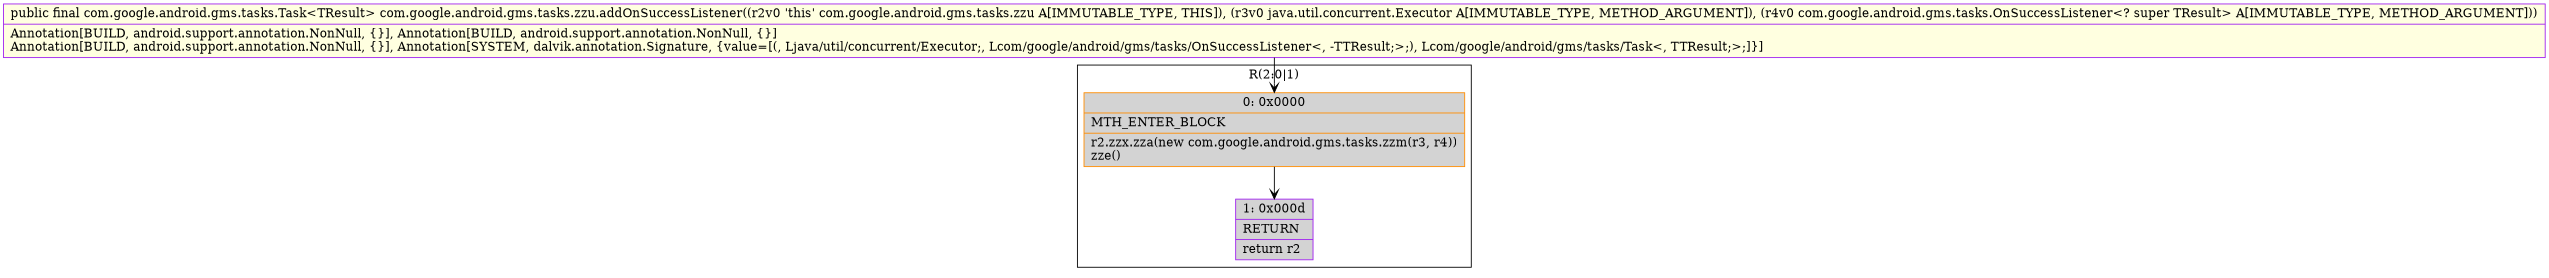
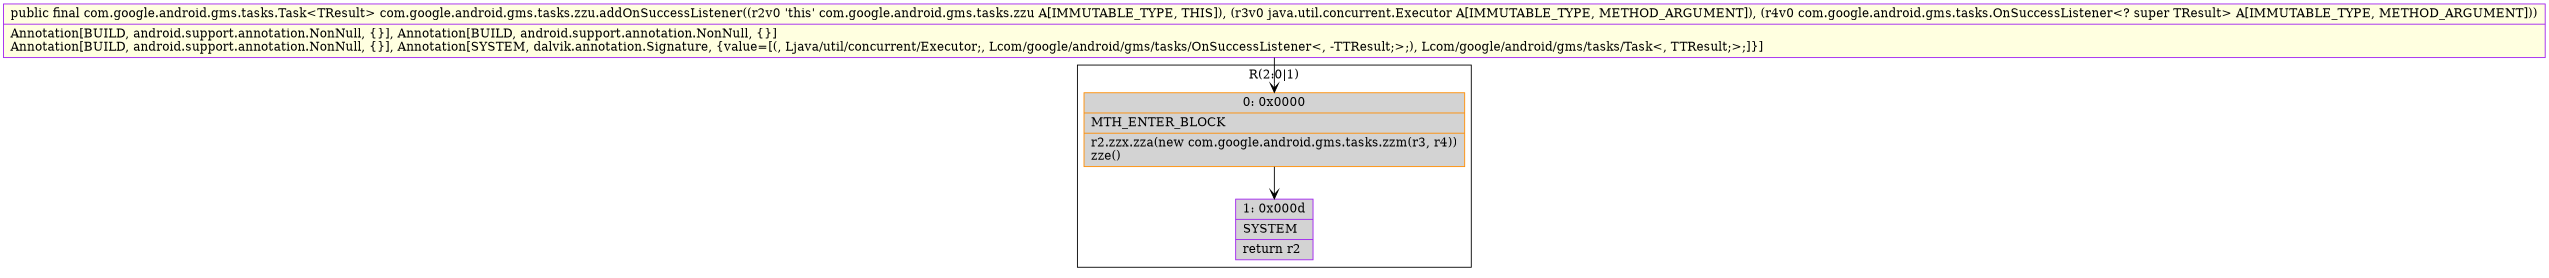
  digraph {
    node [color=purple shape=record style=filled fillcolor=lightgrey]
    edge [arrowhead=vee]
    n1 [color=darkorange label="{0\:\ 0x0000|MTH_ENTER_BLOCK\l|r2.zzx.zza(new com.google.android.gms.tasks.zzm(r3, r4))\lzze()\l}"]
-   n2 [label="{1\:\ 0x000d|RETURN\l|return r2\l}"]
+   n2 [label="{1\:\ 0x000d|SYSTEM\l|return r2\l}"]
    n3 [label="{public final com.google.android.gms.tasks.Task\<TResult\> com.google.android.gms.tasks.zzu.addOnSuccessListener((r2v0 'this' com.google.android.gms.tasks.zzu A[IMMUTABLE_TYPE, THIS]), (r3v0 java.util.concurrent.Executor A[IMMUTABLE_TYPE, METHOD_ARGUMENT]), (r4v0 com.google.android.gms.tasks.OnSuccessListener\<? super TResult\> A[IMMUTABLE_TYPE, METHOD_ARGUMENT]))  | Annotation[BUILD, android.support.annotation.NonNull, \{\}], Annotation[BUILD, android.support.annotation.NonNull, \{\}]\lAnnotation[BUILD, android.support.annotation.NonNull, \{\}], Annotation[SYSTEM, dalvik.annotation.Signature, \{value=[(, Ljava\/util\/concurrent\/Executor;, Lcom\/google\/android\/gms\/tasks\/OnSuccessListener\<, \-TTResult;\>;), Lcom\/google\/android\/gms\/tasks\/Task\<, TTResult;\>;]\}]\l}" fillcolor=lightyellow]
    subgraph cluster_1 {
      label="R(2:0|1)"
      n1
      n2
    }
    n1 -> n2
    n3 -> n1
  }
